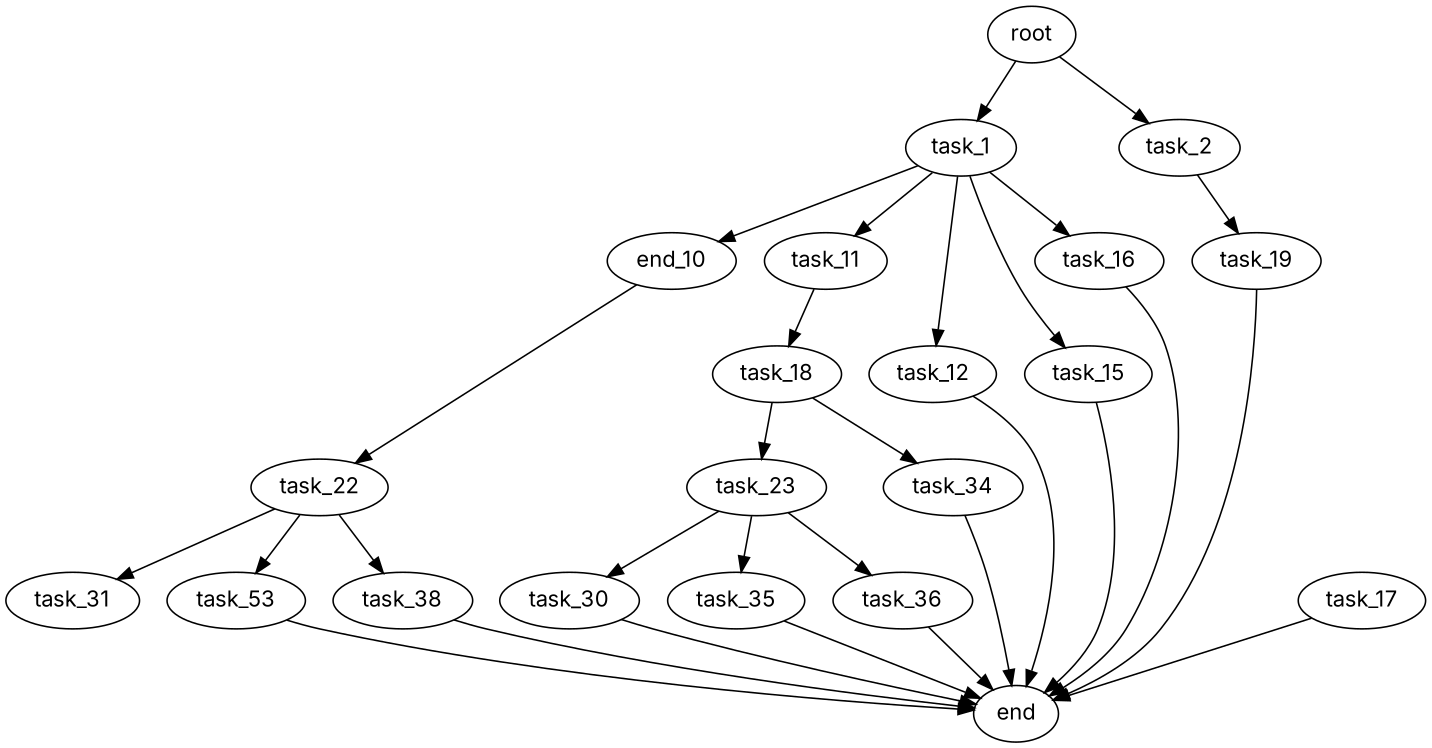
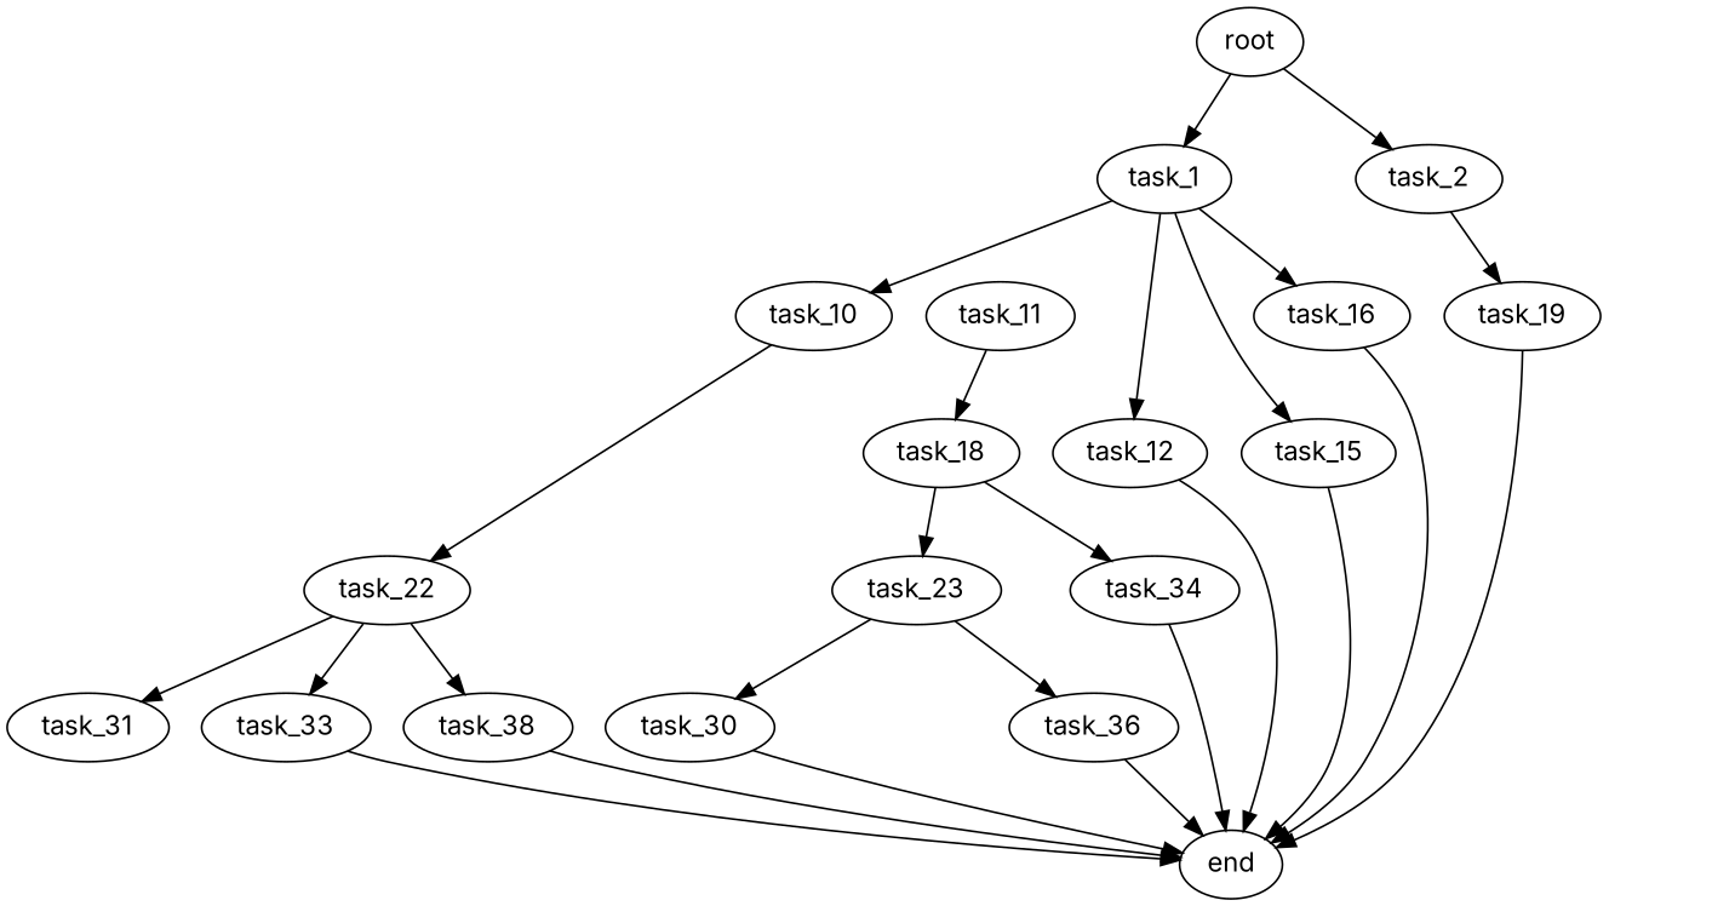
  digraph {
    fontname=Inter
    node [fontname=Inter]
    edge [fontname=Inter]
    root
    task_1
    task_2
-   task_10 [label=end_10]
+   task_10
    task_11
    task_12
    task_15
    task_16
    task_19
    task_22
    task_18
    end
-   task_17
    task_31
-   task_33 [label=task_53]
+   task_33
    task_38
    task_23
    task_34
    task_30
-   task_35
    task_36
    root -> task_1
    root -> task_2
    task_1 -> task_10
-   task_1 -> task_11
    task_1 -> task_12
    task_1 -> task_15
    task_1 -> task_16
    task_2 -> task_19
    task_10 -> task_22
    task_11 -> task_18
    task_12 -> end
    task_15 -> end
    task_16 -> end
    task_19 -> end
    task_22 -> task_31
    task_22 -> task_33
    task_22 -> task_38
    task_18 -> task_23
    task_18 -> task_34
-   task_17 -> end
    task_33 -> end
    task_38 -> end
    task_23 -> task_30
-   task_23 -> task_35
    task_23 -> task_36
    task_34 -> end
    task_30 -> end
-   task_35 -> end
    task_36 -> end
  }
